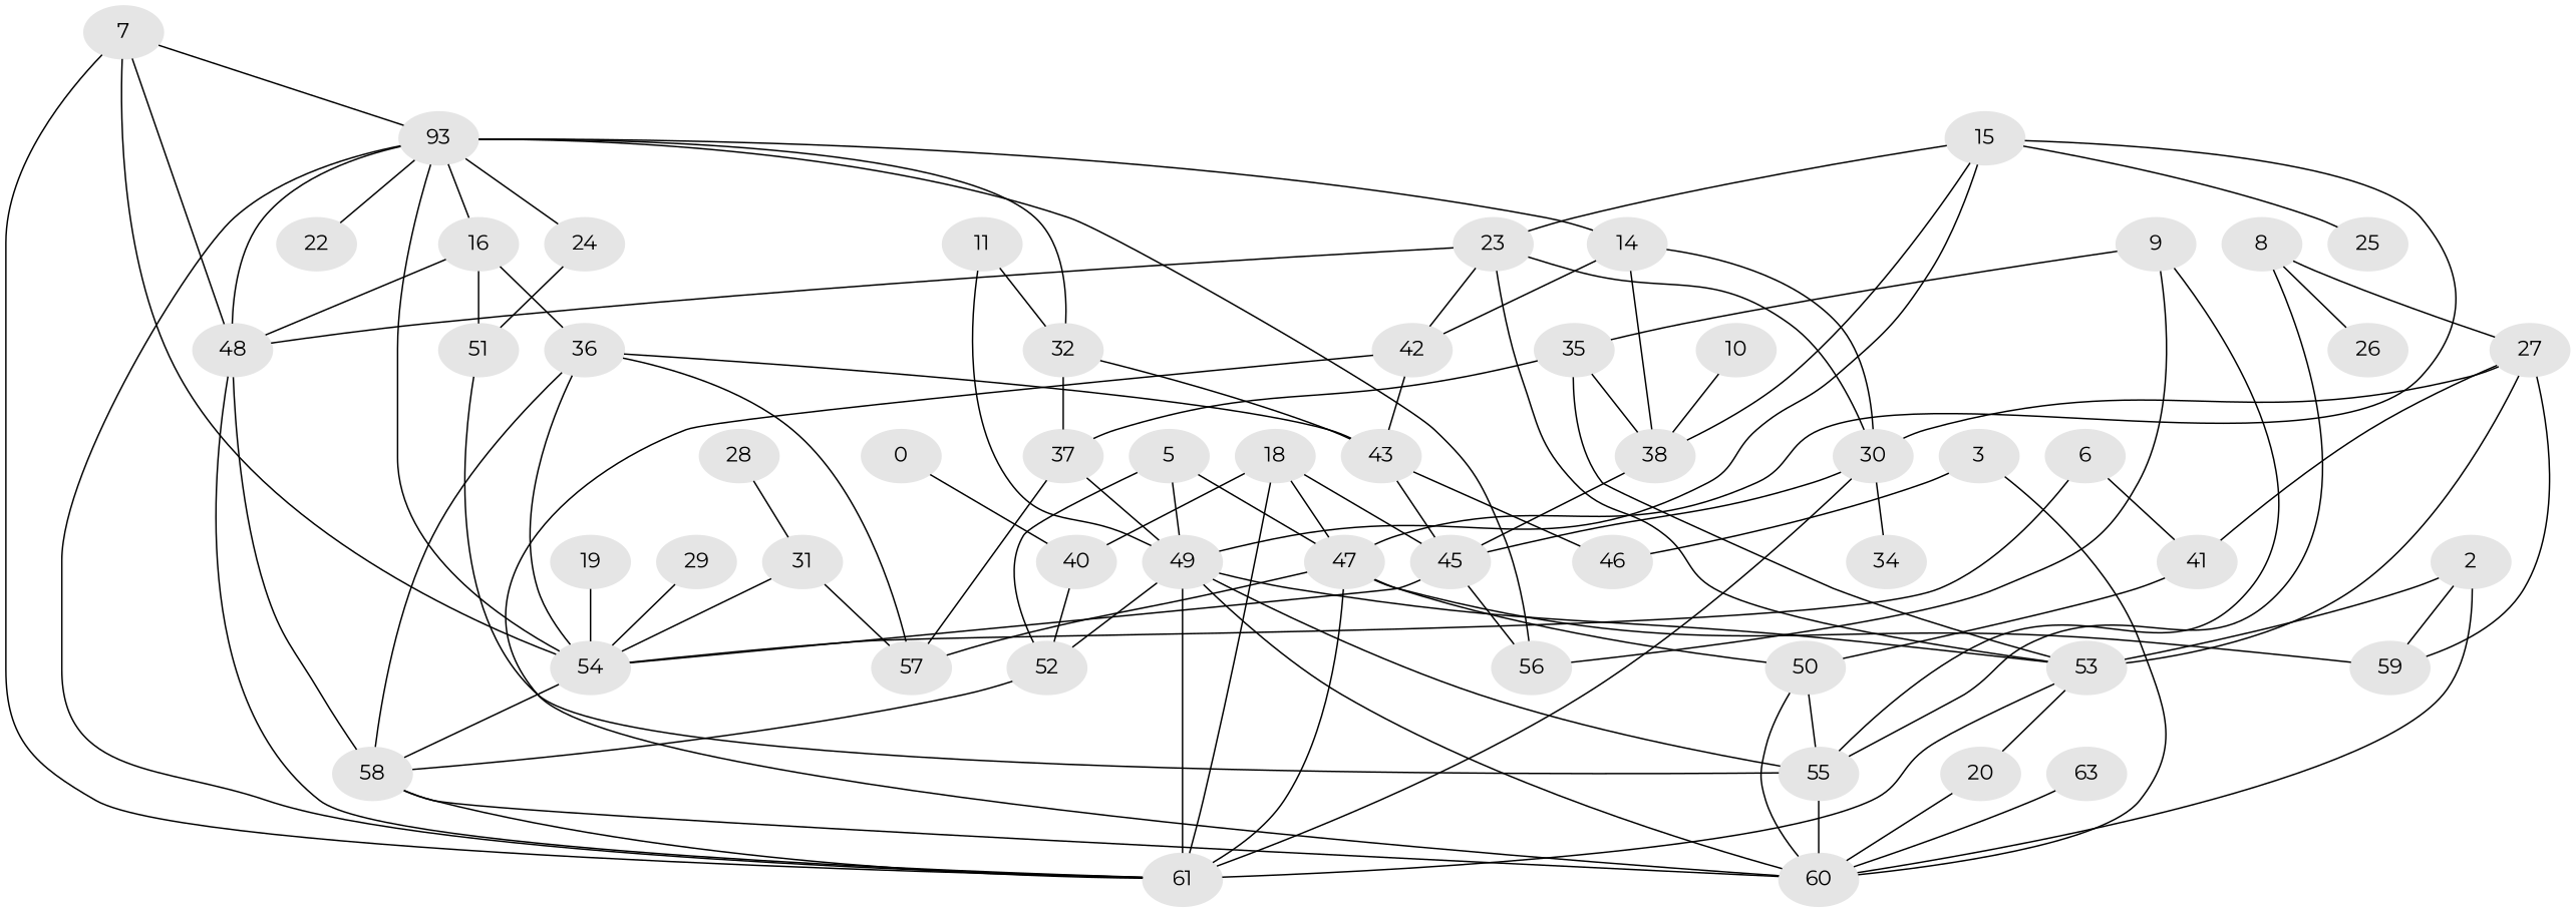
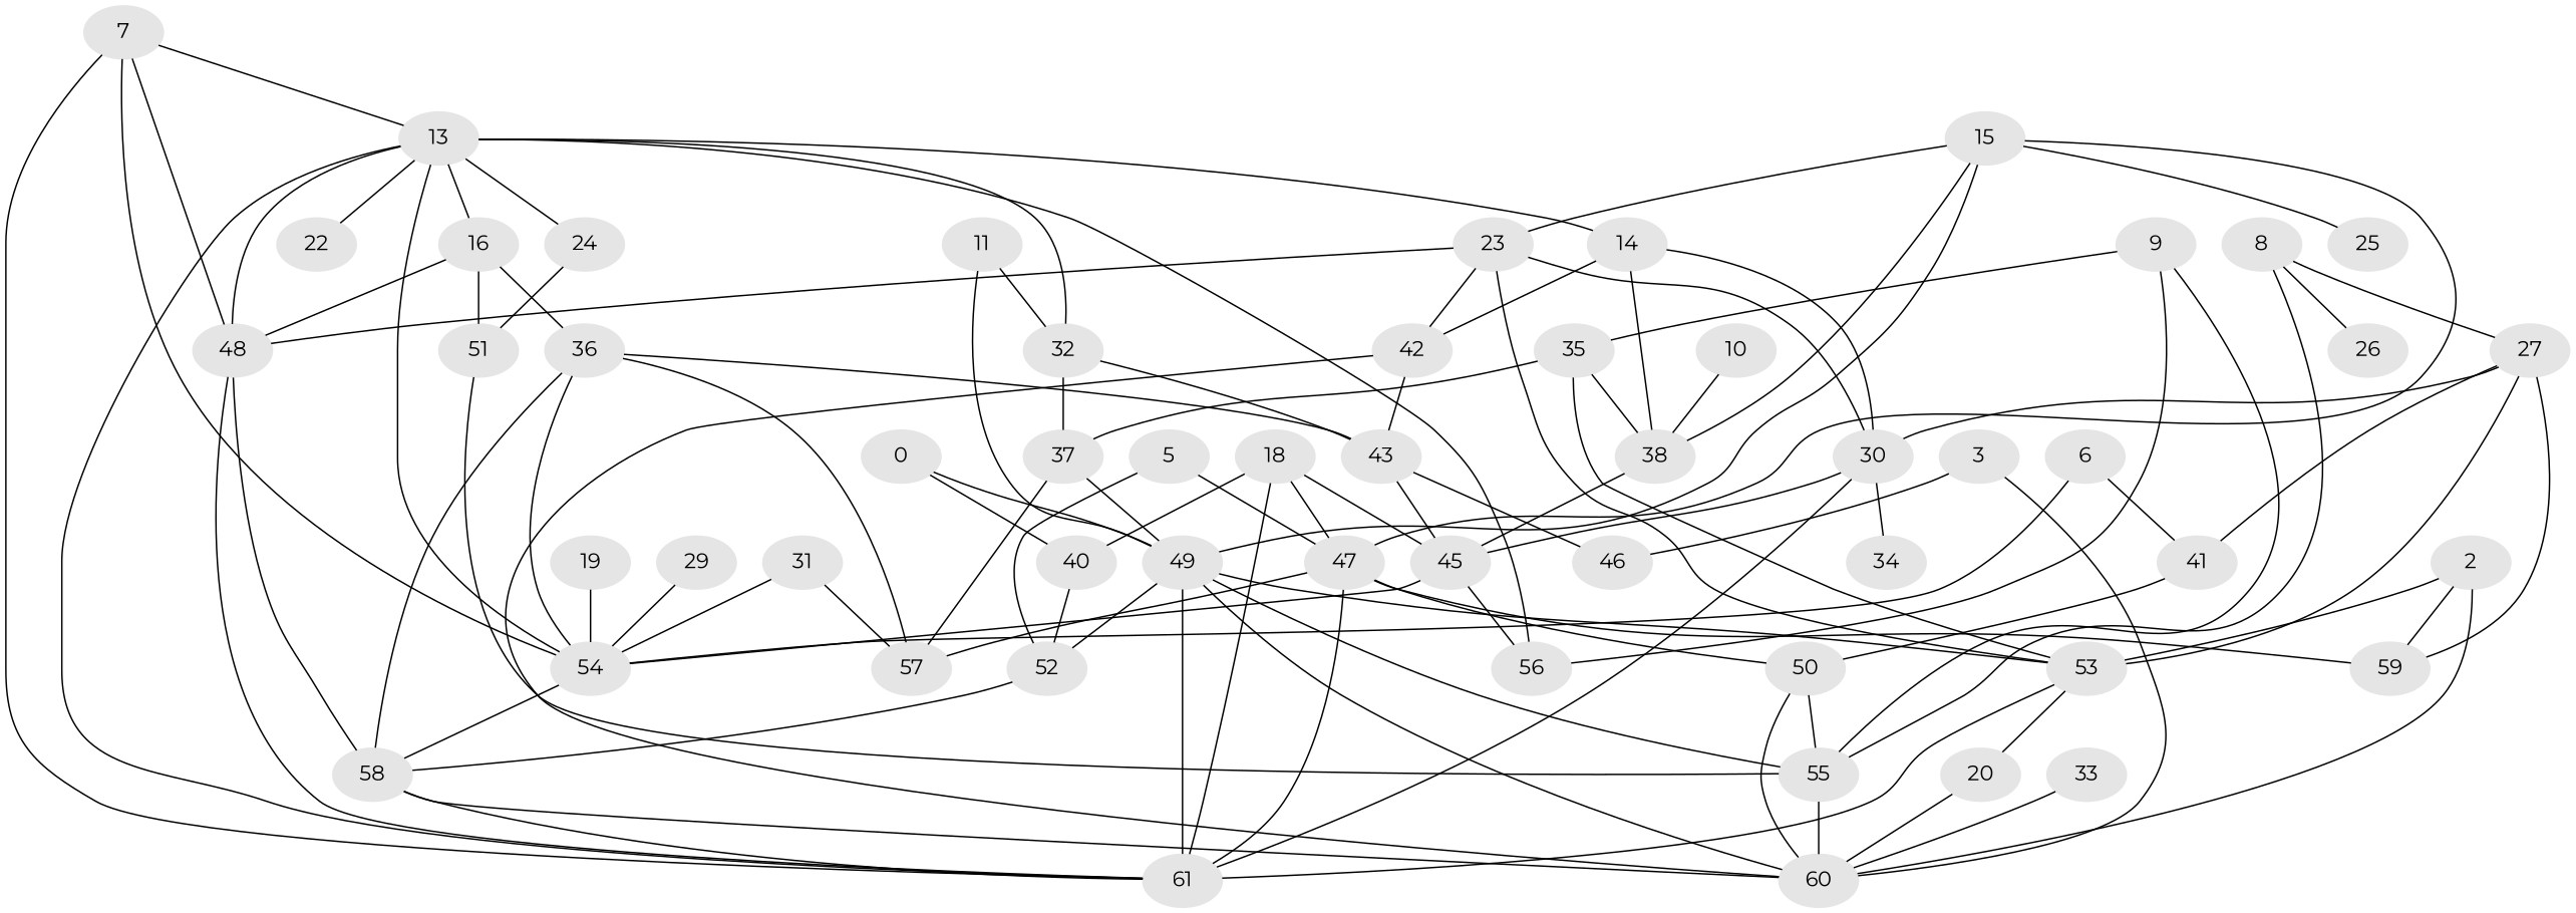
  graph {
    fontname=Montserrat
    node [color=gray90 fontname=Montserrat style=filled]
    edge [fontname=Montserrat weight=1.0]
    n1 [label=0]
    40
    52
    2
    53
    59
    60
    61
    20
    3
    46
    5
    47
    49
    57
    50
    55
    58
    6
    41
    54
    7
-   13 [label=93]
+   13
    48
    56
    32
    14
    16
    22
    24
    8
    26
    27
    30
    9
    35
    38
    37
    10
    45
    11
    43
    42
    36
    51
    34
    15
    23
    25
    18
    19
-   28
    31
    29
-   33 [label=63]
+   33
    n1 -- 40
    40 -- 52
    52 -- 58
    2 -- 53
    2 -- 59
    2 -- 60
    53 -- 61
    53 -- 20
    20 -- 60
    3 -- 60
    3 -- 46
    5 -- 52
    5 -- 47
-   5 -- 49
+   n1 -- 49
    47 -- 59
    47 -- 61
    47 -- 57
    47 -- 50
    49 -- 52
    49 -- 53
    49 -- 60
    49 -- 61
    49 -- 55 [weight=2.0]
    50 -- 60
    50 -- 55
    55 -- 60
    58 -- 60
    58 -- 61
    6 -- 41
    6 -- 54
    41 -- 50
    54 -- 58
    7 -- 61
    7 -- 54
    7 -- 13
    7 -- 48
    13 -- 61
    13 -- 54
    13 -- 48
    13 -- 56
    13 -- 32
    13 -- 14
    13 -- 16
    13 -- 22
    13 -- 24
    48 -- 61
    48 -- 58
    32 -- 37
    32 -- 43
    14 -- 30
    14 -- 38
    14 -- 42
    16 -- 48
    16 -- 36
    16 -- 51
    24 -- 51
    8 -- 55
    8 -- 26
    8 -- 27
    27 -- 53
    27 -- 59
    27 -- 41
    27 -- 30
    30 -- 61
    30 -- 45
    30 -- 34
    9 -- 55
    9 -- 56
    9 -- 35
    35 -- 53
    35 -- 38
    35 -- 37
    38 -- 45
    37 -- 49
    37 -- 57
    10 -- 38
    45 -- 54
    45 -- 56
    11 -- 49
    11 -- 32
    43 -- 46
    43 -- 45
    42 -- 60
    42 -- 43
    36 -- 57
    36 -- 58
    36 -- 54
    36 -- 43
    51 -- 55
    15 -- 47
    15 -- 49
    15 -- 38
    15 -- 23
    15 -- 25
    23 -- 53
    23 -- 48
    23 -- 30
    23 -- 42
    18 -- 40
    18 -- 61
    18 -- 47
    18 -- 45
    19 -- 54
-   28 -- 31
    31 -- 57
    31 -- 54
    29 -- 54
    33 -- 60
  }
